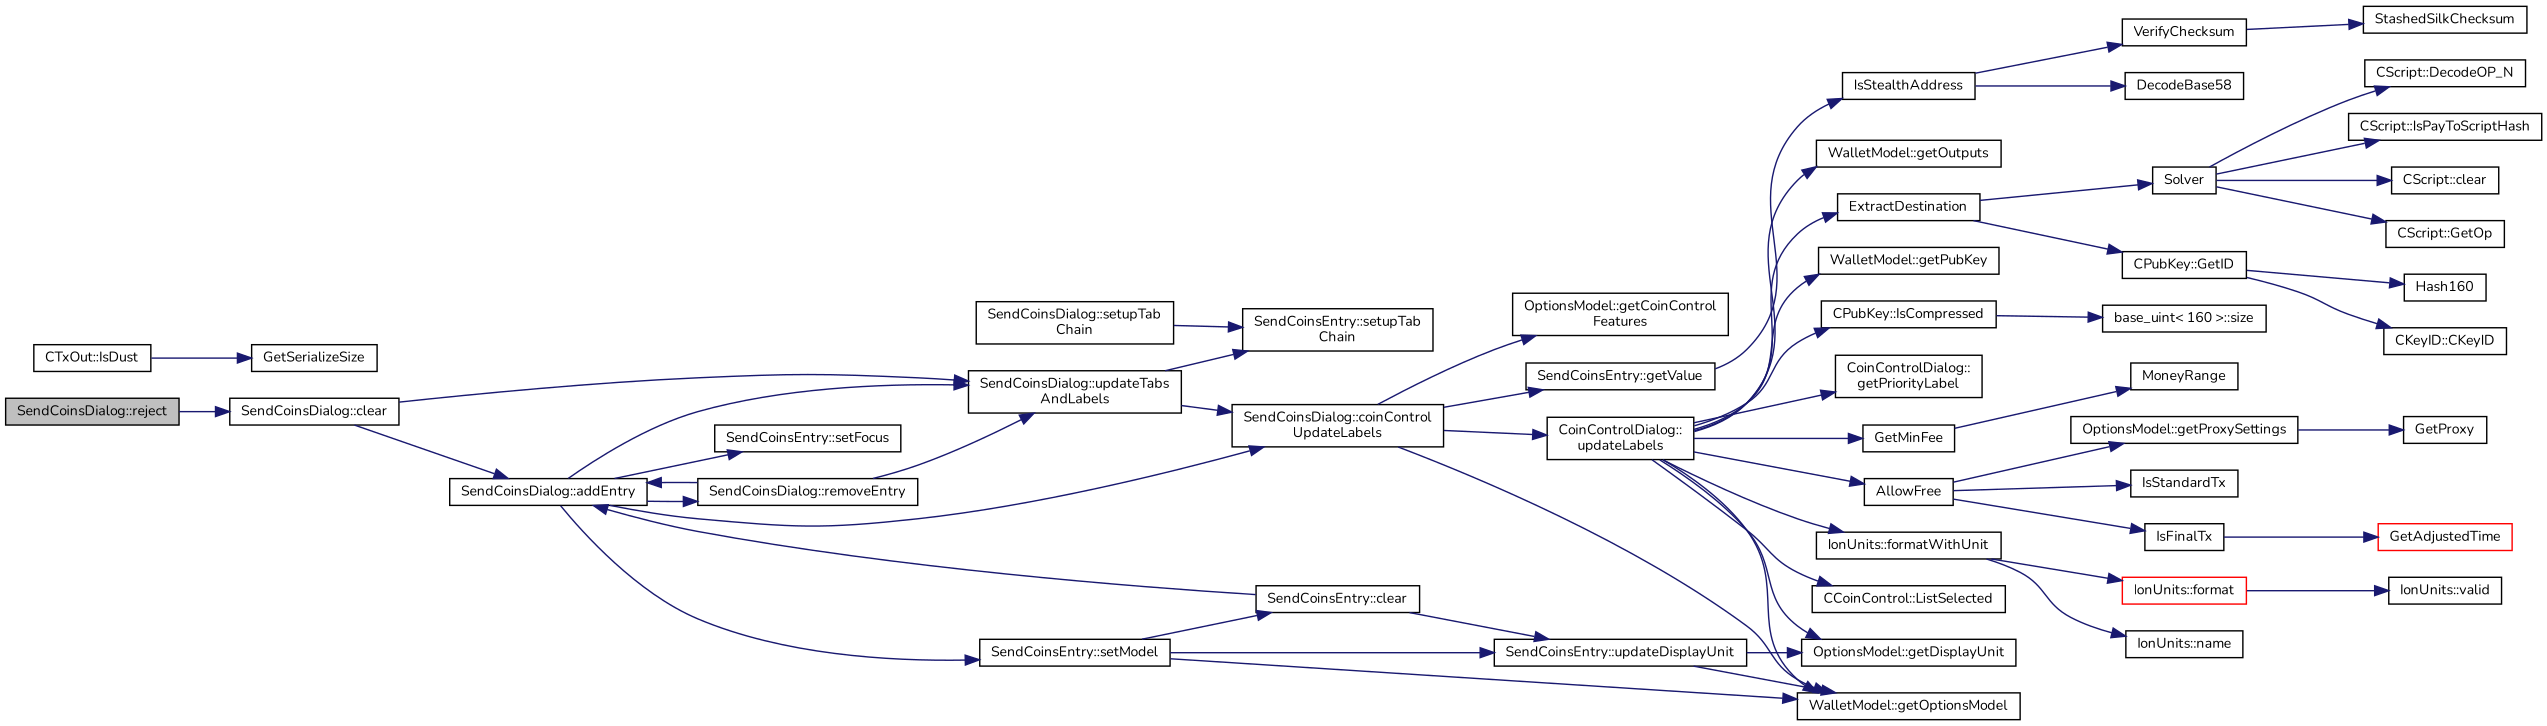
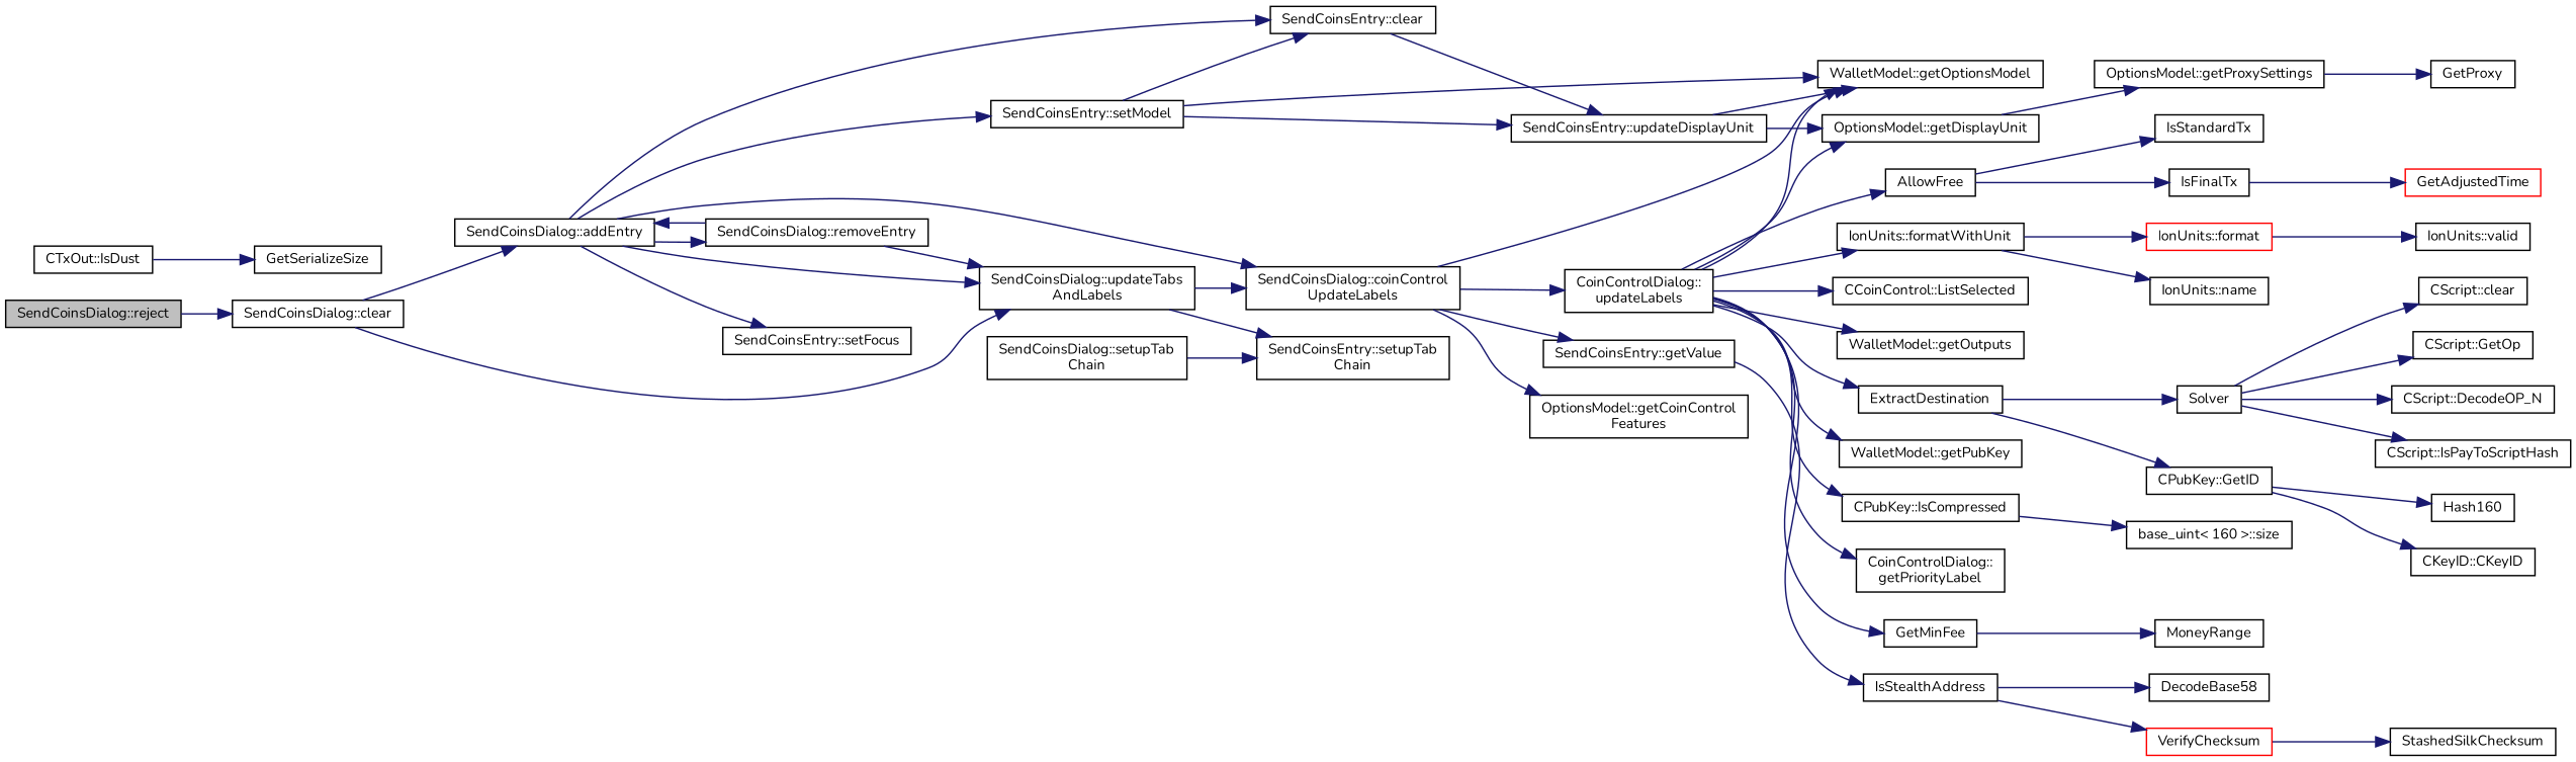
  digraph {
    fontname=Nunito
    rankdir=LR
    node [color=black fillcolor=white fontname=Nunito fontsize=10 shape=record style=filled]
    edge [color=midnightblue fontname=Nunito fontsize=10 labelfontname=Helvetica labelfontsize=10 style=solid]
    n1 [fillcolor=grey75 fontcolor=black height=0.2 label="SendCoinsDialog::reject" width=0.4]
    n2 [height=0.2 label="SendCoinsDialog::clear" width=0.4]
    n3 [height=0.2 label="SendCoinsDialog::addEntry" width=0.4]
    n4 [height=0.2 label="SendCoinsDialog::updateTabs\lAndLabels" width=0.4]
    n5 [height=0.2 label="SendCoinsEntry::setModel" width=0.4]
    n6 [height=0.2 label="SendCoinsEntry::clear" width=0.4]
    n7 [height=0.2 label="SendCoinsDialog::removeEntry" width=0.4]
    n8 [height=0.2 label="SendCoinsDialog::coinControl\lUpdateLabels" width=0.4]
    n9 [height=0.2 label="SendCoinsEntry::setFocus" width=0.4]
    n10 [height=0.2 label="SendCoinsEntry::setupTab\lChain" width=0.4]
    n11 [height=0.2 label="WalletModel::getOptionsModel" width=0.4]
    n12 [height=0.2 label="SendCoinsEntry::updateDisplayUnit" width=0.4]
    n13 [height=0.2 label="OptionsModel::getCoinControl\lFeatures" width=0.4]
    n14 [height=0.2 label="SendCoinsEntry::getValue" width=0.4]
    n15 [height=0.2 label="CoinControlDialog::\lupdateLabels" width=0.4]
    n16 [height=0.2 label="OptionsModel::getDisplayUnit" width=0.4]
    n17 [height=0.2 label="OptionsModel::getProxySettings" width=0.4]
    n18 [height=0.2 label=GetProxy width=0.4]
    n19 [height=0.2 label="SendCoinsDialog::setupTab\lChain" width=0.4]
    n20 [height=0.2 label=IsStealthAddress width=0.4]
    n21 [height=0.2 label="CCoinControl::ListSelected" width=0.4]
    n22 [height=0.2 label="WalletModel::getOutputs" width=0.4]
    n23 [height=0.2 label=ExtractDestination width=0.4]
    n24 [height=0.2 label="WalletModel::getPubKey" width=0.4]
    n25 [height=0.2 label="CPubKey::IsCompressed" width=0.4]
    n26 [height=0.2 label="CoinControlDialog::\lgetPriorityLabel" width=0.4]
    n27 [height=0.2 label=GetMinFee width=0.4]
    n28 [height=0.2 label=AllowFree width=0.4]
    n29 [height=0.2 label="IonUnits::formatWithUnit" width=0.4]
    n30 [height=0.2 label=DecodeBase58 width=0.4]
-   n31 [height=0.2 label=VerifyChecksum width=0.4]
+   n31 [color=red height=0.2 label=VerifyChecksum width=0.4]
    n32 [height=0.2 label=StashedSilkChecksum width=0.4]
    n33 [height=0.2 label=Solver width=0.4]
    n34 [height=0.2 label="CPubKey::GetID" width=0.4]
    n35 [height=0.2 label="base_uint\< 160 \>::size" width=0.4]
    n36 [height=0.2 label=MoneyRange width=0.4]
    n37 [height=0.2 label=IsStandardTx width=0.4]
    n38 [height=0.2 label=IsFinalTx width=0.4]
    n39 [height=0.2 label="CTxOut::IsDust" width=0.4]
    n40 [height=0.2 label=GetSerializeSize width=0.4]
    n41 [color=red height=0.2 label="IonUnits::format" width=0.4]
    n42 [height=0.2 label="IonUnits::name" width=0.4]
    n43 [height=0.2 label="CScript::IsPayToScriptHash" width=0.4]
    n44 [height=0.2 label="CScript::clear" width=0.4]
    n45 [height=0.2 label="CScript::GetOp" width=0.4]
    n46 [height=0.2 label="CScript::DecodeOP_N" width=0.4]
    n47 [height=0.2 label="CKeyID::CKeyID" width=0.4]
    n48 [height=0.2 label=Hash160 width=0.4]
    n49 [color=red height=0.2 label=GetAdjustedTime width=0.4]
    n50 [height=0.2 label="IonUnits::valid" width=0.4]
    n1 -> n2
    n2 -> n3
    n2 -> n4
    n3 -> n4
    n3 -> n5
-   n6 -> n3
+   n3 -> n6
    n3 -> n7
    n3 -> n8
    n3 -> n9
    n4 -> n8
    n4 -> n10
    n5 -> n6
    n5 -> n11
    n5 -> n12
    n6 -> n12
    n7 -> n3
    n7 -> n4
    n8 -> n11
    n8 -> n13
    n8 -> n14
    n8 -> n15
    n12 -> n11
    n12 -> n16
    n14 -> n20
    n15 -> n11
    n15 -> n16
    n15 -> n21
    n15 -> n22
    n15 -> n23
    n15 -> n24
    n15 -> n25
    n15 -> n26
    n15 -> n27
    n15 -> n28
    n15 -> n29
-   n28 -> n17
+   n16 -> n17
    n17 -> n18
    n19 -> n10
    n20 -> n30
    n20 -> n31
    n23 -> n33
    n23 -> n34
    n25 -> n35
    n27 -> n36
    n28 -> n37
    n28 -> n38
    n29 -> n41
    n29 -> n42
    n31 -> n32
    n33 -> n43
    n33 -> n44
    n33 -> n45
    n33 -> n46
    n34 -> n47
    n34 -> n48
    n38 -> n49
    n39 -> n40
    n41 -> n50
  }
